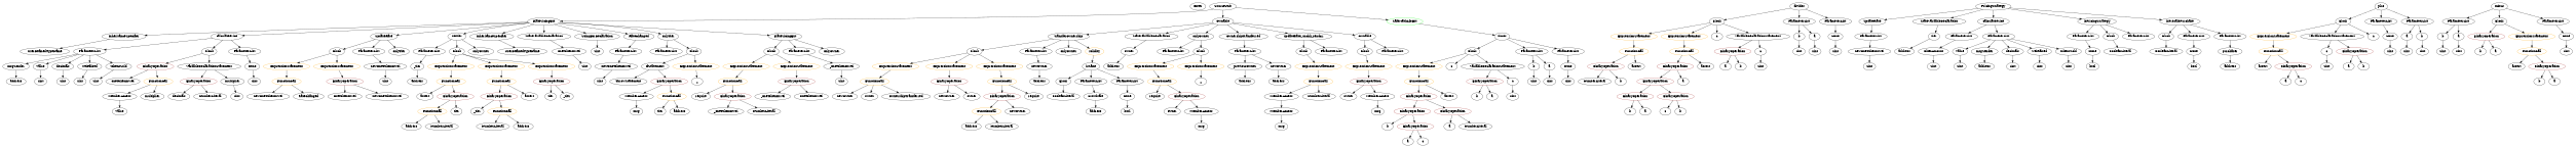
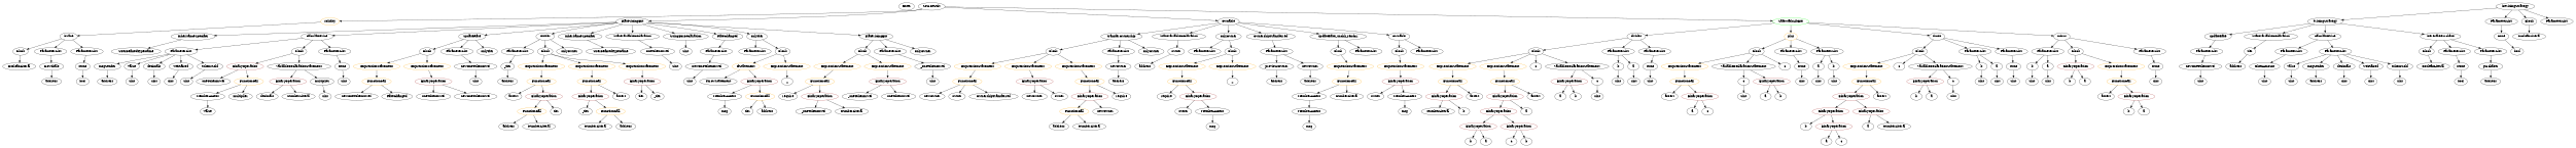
  strict digraph {
    node [color=black]
    Enter [height=0.5 width=0.83628 color=""]
    n2 [height=0.5 label=Block width=0.90558]
    n3 [color=orange height=0.5 label=ExpressionStatement width=2.458]
    n4 [color=orange height=0.5 label=FunctionCall width=1.6125]
    n5 [height=0.5 label=MemberAccess width=1.9174]
    n6 [height=0.5 label=NumberLiteral width=1.765]
    n7 [height=0.5 label=NumberLiteral width=1.765]
    n8 [color=brown height=0.5 label=BinaryOperation width=1.9867]
    n9 [height=0.5 label=b width=0.75]
    n10 [color=brown height=0.5 label=BinaryOperation width=1.9867]
    n11 [height=0.5 label=a width=0.75]
    n12 [height=0.5 label=c width=0.75]
    n13 [color=brown height=0.5 label=BinaryOperation width=1.9867]
    n14 [color=brown height=0.5 label=BinaryOperation width=1.9867]
    n15 [color=brown height=0.5 label=BinaryOperation width=1.9867]
    n16 [height=0.5 label=b width=0.75]
    n17 [height=0.5 label=a width=0.75]
    n18 [height=0.5 label=c width=0.75]
    n19 [height=0.5 label=b width=0.75]
    n20 [height=0.5 label=ParameterList width=1.7095]
    n21 [height=0.5 label=newOneTokenInWei width=2.4303]
    n22 [height=0.5 label=uint width=0.75]
    n23 [height=0.5 label=Block width=0.90558]
    n24 [color=orange height=0.5 label=ExpressionStatement width=2.458]
    n25 [color=orange height=0.5 label=ExpressionStatement width=2.458]
    n26 [color=orange height=0.5 label=FunctionCall width=1.6125]
    n27 [color=brown height=0.5 label=BinaryOperation width=1.9867]
    n28 [height=0.5 label=require width=1.0026]
    n29 [color=brown height=0.5 label=BinaryOperation width=1.9867]
    n30 [height=0.5 label=_oneTokenInWei width=2.0976]
    n31 [height=0.5 label=oneTokenInWei width=1.959]
    n32 [height=0.5 label=tier width=0.75]
    n33 [height=0.5 label=uint width=0.75]
    n34 [color=brown height=0.5 label=BinaryOperation width=1.9867]
    n35 [height=0.5 label=_tier width=0.75311]
    n36 [color=orange height=0.5 label=FunctionCall width=1.6125]
    n37 [height=0.5 label=NumberLiteral width=1.765]
    n38 [height=0.5 label=address width=1.0996]
    n39 [color=orange height=0.5 label=FunctionCall width=1.6125]
    n40 [height=0.5 label=assert width=0.89172]
    n41 [color=brown height=0.5 label=BinaryOperation width=1.9867]
    n42 [color=orange height=0.5 label=FunctionCall width=1.6125]
    n43 [height=0.5 label=tier width=0.75]
    n44 [height=0.5 label=address width=1.0996]
    n45 [height=0.5 label=NumberLiteral width=1.765]
    n46 [height=0.5 label=transferOwnership width=2.1947]
    n47 [height=0.5 label=Block width=0.90558]
    n48 [height=0.5 label=ParameterList width=1.7095]
    n49 [height=0.5 label=onlyOwner width=1.4323]
    n50 [color=orange height=0.5 label=ExpressionStatement width=2.458]
    n51 [color=orange height=0.5 label=ExpressionStatement width=2.458]
    n52 [color=orange height=0.5 label=ExpressionStatement width=2.458]
    n53 [height=0.5 label=newOwner width=1.4046]
    n54 [color=orange height=0.5 label=FunctionCall width=1.6125]
    n55 [color=brown height=0.5 label=BinaryOperation width=1.9867]
    n56 [color=orange height=0.5 label=FunctionCall width=1.6125]
    n57 [height=0.5 label=address width=1.0996]
    n58 [color=orange height=0.5 label=solidity width=1.0442]
    n59 [height=0.5 label=isSane width=0.96103]
    n60 [height=0.5 label=b width=0.75]
    n61 [height=0.5 label=uint width=0.75]
    n62 [height=0.5 label=oneTokenInWei width=1.959]
    n63 [height=0.5 label=newOwner width=1.4046]
    n64 [height=0.5 label=owner width=0.93331]
    n65 [height=0.5 label=OwnershipTransferred width=2.6243]
    n66 [height=0.5 label=None width=0.85014]
    n67 [height=0.5 label=uint width=0.75]
    n68 [height=0.5 label=None width=0.85014]
    n69 [height=0.5 label=bool width=0.76697]
    n70 [height=0.5 label=StateVariableDeclaration width=2.8184]
    n71 [height=0.5 label=owner width=0.93331]
    n72 [height=0.5 label=address width=1.0996]
    n73 [height=0.5 label=BooleanLiteral width=1.7788]
    n74 [height=0.5 label=value width=0.82242]
    n75 [height=0.5 label=uint width=0.75]
    n76 [height=0.5 label=InheritanceSpecifier width=2.3333]
    n77 [height=0.5 label=UserDefinedTypeName width=2.7214]
    n78 [color=orange height=0.5 label=FunctionCall width=1.6125]
    n79 [height=0.5 label=assert width=0.89172]
    n80 [color=orange height=0.5 label=ExpressionStatement width=2.458]
    n81 [height=0.5 label=ParameterList width=1.7095]
    n82 [height=0.5 label=_tier width=0.75311]
    n83 [height=0.5 label=address width=1.0996]
    n84 [color=brown height=0.5 label=BinaryOperation width=1.9867]
    n85 [height=0.5 label=decimals width=1.1967]
    n86 [height=0.5 label=NumberLiteral width=1.765]
    n87 [height=0.5 label=newOwner width=1.4046]
    n88 [height=0.5 label=owner width=0.93331]
    n89 [color=brown height=0.5 label=BinaryOperation width=1.9867]
    n90 [height=0.5 label=require width=1.0026]
    n91 [height=0.5 label=b width=0.75]
    n92 [height=0.5 label=uint width=0.75]
    n93 [height=0.5 label=calculatePrice width=1.7095]
    n94 [height=0.5 label=ParameterList width=1.7095]
    n95 [height=0.5 label=Block width=0.90558]
    n96 [height=0.5 label=ParameterList width=1.7095]
    n97 [height=0.5 label=msgSender width=1.4462]
    n98 [height=0.5 label=value width=0.82242]
    n99 [height=0.5 label=decimals width=1.1967]
    n100 [height=0.5 label=weiRaised width=1.3491]
    n101 [height=0.5 label=tokensSold width=1.46]
    n102 [color=brown height=0.5 label=BinaryOperation width=1.9867]
    n103 [height=0.5 label=VariableDeclarationStatement width=3.3174]
    n104 [height=0.5 label=address width=1.0996]
    n105 [height=0.5 label=uint width=0.75]
    n106 [height=0.5 label=uint width=0.75]
    n107 [height=0.5 label=uint width=0.75]
    n108 [height=0.5 label=uint width=0.75]
    n109 [height=0.5 label=oneTokenInWei width=1.959]
    n110 [color=orange height=0.5 label=FunctionCall width=1.6125]
    n111 [height=0.5 label=multiplier width=1.2382]
    n112 [height=0.5 label=value width=0.82242]
    n113 [height=0.5 label=None width=0.85014]
    n114 [height=0.5 label=uint width=0.75]
    n115 [height=0.5 label=owner width=0.93331]
    n116 [height=0.5 label=onlyOwner width=1.4323]
    n117 [height=0.5 label=ParameterList width=1.7095]
    n118 [height=0.5 label=Block width=0.90558]
    n119 [color=orange height=0.5 label=ExpressionStatement width=2.458]
    n120 [color=orange height=0.5 label=ExpressionStatement width=2.458]
    n121 [color=orange height=0.5 label=FunctionCall width=1.6125]
    n122 [height=0.5 label=_ width=0.75]
    n123 [height=0.5 label=newOneTokenInWei width=2.4303]
    n124 [height=0.5 label=require width=1.0026]
    n125 [color=brown height=0.5 label=BinaryOperation width=1.9867]
    n126 [height=0.5 label=MemberAccess width=1.9174]
    n127 [height=0.5 label=address width=1.0996]
    n128 [height=0.5 label=ParameterList width=1.7095]
    n129 [height=0.5 label=tokenAmount width=1.6957]
    n130 [height=0.5 label=uint width=0.75]
    n131 [color=orange height=0.5 label=FunctionCall width=1.6125]
    n132 [height=0.5 label=newOwner width=1.4046]
    n133 [height=0.5 label=address width=1.0996]
    n134 [height=0.5 label=NumberLiteral width=1.765]
    n135 [height=0.5 label=msgSender width=1.4462]
    n136 [height=0.5 label=address width=1.0996]
    n137 [height=0.5 label=OwnershipTransferred width=2.6243]
    n138 [height=0.5 label=ParameterList width=1.7095]
    n139 [height=0.5 label=previousOwner width=1.8759]
    n140 [height=0.5 label=newOwner width=1.4046]
    n141 [height=0.5 label=address width=1.0996]
    n142 [height=0.5 label=uint width=0.75]
    n143 [color=brown height=0.5 label=BinaryOperation width=1.9867]
    n144 [height=0.5 label=owner width=0.93331]
    n145 [height=0.5 label=MemberAccess width=1.9174]
    n146 [height=0.5 label=msg width=0.75]
    n147 [height=0.5 label=assert width=0.89172]
    n148 [height=0.5 label=Block width=0.90558]
    n149 [color=orange height=0.5 label=ExpressionStatement width=2.458]
    n150 [height=0.5 label=c width=0.75]
    n151 [height=0.5 label=VariableDeclarationStatement width=3.3174]
    n152 [color=orange height=0.5 label=FunctionCall width=1.6125]
    n153 [color=brown height=0.5 label=BinaryOperation width=1.9867]
    n154 [height=0.5 label=c width=0.75]
    n155 [color=brown height=0.5 label=BinaryOperation width=1.9867]
    n156 [height=0.5 label=assert width=0.89172]
    n157 [height=0.5 label=b width=0.75]
    n158 [height=0.5 label=a width=0.75]
    n159 [height=0.5 label=uint width=0.75]
    n160 [height=0.5 label=msg width=0.75]
    n161 [color=orange height=0.5 label=ExpressionStatement width=2.458]
    n162 [height=0.5 label=_ width=0.75]
    n163 [height=0.5 label=ParameterList width=1.7095]
    n164 [height=0.5 label=_oneTokenInWei width=2.0976]
    n165 [height=0.5 label=uint width=0.75]
    n166 [height=0.5 label=assert width=0.89172]
    n167 [height=0.5 label=MemberAccess width=1.9174]
    n168 [height=0.5 label=msg width=0.75]
    n169 [height=0.5 label=a width=0.75]
    n170 [color=brown height=0.5 label=BinaryOperation width=1.9867]
    n171 [color=brown height=0.5 label=BinaryOperation width=1.9867]
    n172 [height=0.5 label=b width=0.75]
    n173 [height=0.5 label=a width=0.75]
    n174 [height=0.5 label=Block width=0.90558]
    n175 [height=0.5 label=BooleanLiteral width=1.7788]
    n176 [height=0.5 label=PricingStrategy width=1.862]
    n177 [height=0.5 label=updateRate width=1.46]
    n178 [height=0.5 label=StateVariableDeclaration width=2.8184]
    n179 [height=0.5 label=calculatePrice width=1.7095]
    n180 [height=0.5 label=isPricingStrategy width=2.0283]
    n181 [height=0.5 label=isPresalePurchase width=2.1392]
    n182 [height=0.5 label=ParameterList width=1.7095]
    n183 [height=0.5 label=ParameterList width=1.7095]
    n184 [height=0.5 label=tier width=0.75]
    n185 [height=0.5 label=ParameterList width=1.7095]
    n186 [height=0.5 label=ParameterList width=1.7095]
    n187 [height=0.5 label=Block width=0.90558]
    n188 [height=0.5 label=ParameterList width=1.7095]
    n189 [height=0.5 label=Block width=0.90558]
    n190 [height=0.5 label=ParameterList width=1.7095]
    n191 [height=0.5 label=ParameterList width=1.7095]
    n192 [height=0.5 label=crowdsale width=1.3491]
    n193 [height=0.5 label=None width=0.85014]
    n194 [height=0.5 label=address width=1.0996]
    n195 [height=0.5 label=decimals width=1.1967]
    n196 [height=0.5 label=weiRaised width=1.3491]
    n197 [height=0.5 label=tokensSold width=1.46]
    n198 [height=0.5 label=None width=0.85014]
    n199 [height=0.5 label=BooleanLiteral width=1.7788]
    n200 [height=0.5 label=purchaser width=1.3076]
    n201 [height=0.5 label=divides width=1.0303]
    n202 [height=0.5 label=Block width=0.90558]
    n203 [height=0.5 label=ParameterList width=1.7095]
    n204 [height=0.5 label=ParameterList width=1.7095]
    n205 [color=orange height=0.5 label=ExpressionStatement width=2.458]
    n206 [color=orange height=0.5 label=ExpressionStatement width=2.458]
    n207 [height=0.5 label=c width=0.75]
    n208 [height=0.5 label=VariableDeclarationStatement width=3.3174]
    n209 [height=0.5 label=b width=0.75]
    n210 [height=0.5 label=a width=0.75]
    n211 [color=orange height=0.5 label=FunctionCall width=1.6125]
    n212 [color=orange height=0.5 label=FunctionCall width=1.6125]
    n213 [color=brown height=0.5 label=BinaryOperation width=1.9867]
    n214 [height=0.5 label=c width=0.75]
    n215 [height=0.5 label=uint width=0.75]
    n216 [height=0.5 label=uint width=0.75]
    n217 [height=0.5 label=ParameterList width=1.7095]
    n218 [height=0.5 label=b width=0.75]
    n219 [height=0.5 label=a width=0.75]
    n220 [height=0.5 label=uint width=0.75]
    n221 [height=0.5 label=uint width=0.75]
    n222 [height=0.5 label=ParameterList width=1.7095]
    n223 [height=0.5 label=None width=0.85014]
    n224 [height=0.5 label=uint width=0.75]
    n225 [height=0.5 label=_oneTokenInWei width=2.0976]
    n226 [height=0.5 label=uint width=0.75]
    n227 [height=0.5 label=address width=1.0996]
    n228 [height=0.5 label=bool width=0.76697]
    n229 [color=brown height=0.5 label=BinaryOperation width=1.9867]
    n230 [height=0.5 label=assert width=0.89172]
    n231 [color=brown height=0.5 label=BinaryOperation width=1.9867]
    n232 [height=0.5 label=assert width=0.89172]
    n233 [height=0.5 label=a width=0.75]
    n234 [height=0.5 label=b width=0.75]
    n235 [height=0.5 label=uint width=0.75]
    n236 [height=0.5 label=MemberAccess width=1.9174]
    n237 [height=0.5 label=FlatPricingExt width=1.7511]
    n238 [height=0.5 label=updateRate width=1.46]
    n239 [height=0.5 label=setTier width=1.0026]
    n240 [height=0.5 label=InheritanceSpecifier width=2.3333]
    n241 [height=0.5 label=StateVariableDeclaration width=2.8184]
    n242 [height=0.5 label=UsingForDeclaration width=2.4303]
    n243 [height=0.5 label=RateChanged width=1.6818]
    n244 [height=0.5 label=onlyTier width=1.1551]
    n245 [height=0.5 label=FlatPricingExt width=1.7511]
    n246 [height=0.5 label=Block width=0.90558]
    n247 [height=0.5 label=ParameterList width=1.7095]
    n248 [height=0.5 label=onlyTier width=1.1551]
    n249 [height=0.5 label=Block width=0.90558]
    n250 [height=0.5 label=onlyOwner width=1.4323]
    n251 [height=0.5 label=UserDefinedTypeName width=2.7214]
    n252 [height=0.5 label=oneTokenInWei width=1.959]
    n253 [height=0.5 label=uint width=0.75]
    n254 [height=0.5 label=ParameterList width=1.7095]
    n255 [height=0.5 label=ParameterList width=1.7095]
    n256 [height=0.5 label=Block width=0.90558]
    n257 [height=0.5 label=onlyOwner width=1.4323]
    n258 [color=orange height=0.5 label=ExpressionStatement width=2.458]
    n259 [color=orange height=0.5 label=ExpressionStatement width=2.458]
    n260 [height=0.5 label=newOneTokenInWei width=2.4303]
    n261 [color=orange height=0.5 label=ExpressionStatement width=2.458]
    n262 [height=0.5 label=uint width=0.75]
    n263 [height=0.5 label=newOneTokenInWei width=2.4303]
-   n264 [height=0.5 label=IfStatement width=1.4739]
+   n264 [color=orange height=0.5 label=IfStatement width=1.4739]
    n265 [color=orange height=0.5 label=ExpressionStatement width=2.458]
    n266 [height=0.5 label=a width=0.75]
    n267 [color=orange height=0.5 label=ExpressionStatement width=2.458]
    n268 [color=orange height=0.5 label=FunctionCall width=1.6125]
    n269 [color=brown height=0.5 label=BinaryOperation width=1.9867]
    n270 [height=0.5 label=a width=0.75]
    n271 [height=0.5 label=c width=0.75]
    n272 [height=0.5 label=Ownable width=1.2105]
    n273 [height=0.5 label=updateRate_unchk_send31 width=2.3194]
    n274 [height=0.5 label=Ownable width=1.2105]
    n275 [height=0.5 label=ParameterList width=1.7095]
    n276 [height=0.5 label=Block width=0.90558]
    n277 [height=0.5 label=ParameterList width=1.7095]
    n278 [color=orange height=0.5 label=ExpressionStatement width=2.458]
    n279 [height=0.5 label=a width=0.75]
    n280 [height=0.5 label=uint width=0.75]
    n281 [color=orange height=0.5 label=FunctionCall width=1.6125]
    n282 [height=0.5 label=RateChanged width=1.6818]
    n283 [height=0.5 label=ThrowStatement width=2.0006]
    n284 [height=0.5 label=c width=0.75]
    n285 [height=0.5 label=uint width=0.75]
    n286 [height=0.5 label=None width=0.85014]
    n287 [height=0.5 label=uint width=0.75]
    n288 [height=0.5 label=a width=0.75]
    n289 [height=0.5 label=b width=0.75]
    n290 [height=0.5 label=uint width=0.75]
    n291 [height=0.5 label=a width=0.75]
    n292 [height=0.5 label=NumberLiteral width=1.765]
    n293 [height=0.5 label=tier width=0.75]
    n294 [height=0.5 label=NumberLiteral width=1.765]
    n295 [height=0.5 label=ParameterList width=1.7095]
    n296 [height=0.5 label=uint width=0.75]
    n297 [height=0.5 label=uint width=0.75]
    n298 [height=0.5 label=MemberAccess width=1.9174]
    n299 [height=0.5 label=multiplier width=1.2382]
    n300 [color=brown height=0.5 label=BinaryOperation width=1.9867]
    n301 [height=0.5 label=newOneTokenInWei width=2.4303]
    n302 [height=0.5 label=Block width=0.90558]
    n303 [height=0.5 label=VariableDeclarationStatement width=3.3174]
    n304 [height=0.5 label=c width=0.75]
    n305 [color=brown height=0.5 label=BinaryOperation width=1.9867]
    n306 [height=0.5 label=b width=0.75]
    n307 [color=orange height=0.5 label=FunctionCall width=1.6125]
    n308 [height=0.5 label=address width=1.0996]
    n309 [height=0.5 label=ParameterList width=1.7095]
    n310 [height=0.5 label=None width=0.85014]
    n311 [height=0.5 label=uint width=0.75]
    n312 [height=0.5 label=uint width=0.75]
    n313 [height=0.5 label=Block width=0.90558]
    n314 [color=orange height=0.5 label=ExpressionStatement width=2.458]
    n315 [color=orange height=0.5 label=FunctionCall width=1.6125]
    n316 [color=brown height=0.5 label=BinaryOperation width=1.9867]
    n317 [height=0.5 label=msg width=0.75]
    n318 [color=brown height=0.5 label=BinaryOperation width=1.9867]
    n319 [height=0.5 label=_tier width=0.75311]
    n320 [height=0.5 label=bool width=0.76697]
    n321 [height=0.5 label=address width=1.0996]
    n322 [height=0.5 label=b width=0.75]
    n323 [height=0.5 label=a width=0.75]
    n324 [height=0.5 label=SourceUnit width=1.46]
    n325 [color=green height=0.5 label=SafeMathLibExt width=1.9729]
-   n326 [height=0.5 label=plus width=0.75]
+   n326 [color=orange height=0.5 label=plus width=0.75]
    n327 [height=0.5 label=times width=0.83628]
    n328 [height=0.5 label=minus width=0.90558]
    n329 [height=0.5 label=ParameterList width=1.7095]
    n330 [height=0.5 label=ParameterList width=1.7095]
    n331 [color=brown height=0.5 label=BinaryOperation width=1.9867]
    n2 -> n3
    n3 -> n4
    n4 -> n5
    n4 -> n6
    n5 -> n236
    n8 -> n9
    n8 -> n10
    n10 -> n11
    n10 -> n12
    n13 -> n14
    n13 -> n15
    n14 -> n16
    n14 -> n17
    n15 -> n18
    n15 -> n19
    n20 -> n21
    n21 -> n22
    n23 -> n24
    n23 -> n25
    n24 -> n26
    n25 -> n27
    n26 -> n28
    n26 -> n29
    n27 -> n30
    n27 -> n31
    n29 -> n225
    n29 -> n294
    n34 -> n35
    n34 -> n36
    n36 -> n37
    n36 -> n38
    n39 -> n40
    n39 -> n41
    n41 -> n42
    n41 -> n43
    n42 -> n44
    n42 -> n45
    n46 -> n47
    n46 -> n48
    n46 -> n49
    n47 -> n50
    n47 -> n51
    n47 -> n52
    n48 -> n53
    n50 -> n54
    n51 -> n55
    n52 -> n56
    n53 -> n57
    n54 -> n63
    n54 -> n64
    n54 -> n65
    n55 -> n87
    n55 -> n88
    n56 -> n89
    n56 -> n90
    n58 -> n59
    n59 -> n174
    n59 -> n182
    n59 -> n183
    n60 -> n61
    n66 -> n67
    n68 -> n69
    n70 -> n71
    n71 -> n72
    n74 -> n75
    n76 -> n77
    n78 -> n34
    n78 -> n79
    n80 -> n39
    n81 -> n82
    n82 -> n83
    n84 -> n85
    n84 -> n86
    n89 -> n131
    n89 -> n132
    n93 -> n94
    n93 -> n95
    n93 -> n96
    n94 -> n97
    n94 -> n98
    n94 -> n99
    n94 -> n100
    n94 -> n101
    n95 -> n102
    n95 -> n103
    n96 -> n66
    n97 -> n104
    n98 -> n105
    n99 -> n106
    n100 -> n107
    n101 -> n108
    n102 -> n109
    n102 -> n110
    n103 -> n84
    n103 -> n111
    n110 -> n298
    n110 -> n299
    n111 -> n296
    n113 -> n114
    n116 -> n117
    n116 -> n118
    n118 -> n119
    n118 -> n120
    n119 -> n121
    n120 -> n122
    n121 -> n124
    n121 -> n125
    n125 -> n115
    n125 -> n126
    n126 -> n317
    n128 -> n129
    n129 -> n130
    n131 -> n133
    n131 -> n134
    n135 -> n136
    n137 -> n138
    n138 -> n139
    n138 -> n140
    n139 -> n127
    n140 -> n141
    n143 -> n144
    n143 -> n145
    n145 -> n146
    n148 -> n149
    n148 -> n150
    n148 -> n151
    n149 -> n152
    n151 -> n153
    n151 -> n154
    n152 -> n155
    n152 -> n156
    n153 -> n157
    n153 -> n158
    n154 -> n159
    n155 -> n8
    n155 -> n170
    n161 -> n78
    n163 -> n164
    n164 -> n165
    n167 -> n168
    n170 -> n291
    n170 -> n292
    n171 -> n172
    n171 -> n173
    n174 -> n175
    n176 -> n177
    n176 -> n178
    n176 -> n179
-   n176 -> n180
+   n180 -> n176
    n176 -> n181
    n177 -> n20
    n178 -> n184
    n179 -> n128
    n179 -> n185
    n180 -> n186
    n180 -> n187
    n180 -> n188
    n181 -> n189
    n181 -> n190
    n181 -> n191
    n182 -> n192
    n183 -> n193
    n184 -> n194
    n185 -> n74
    n185 -> n135
    n185 -> n195
    n185 -> n196
    n185 -> n197
    n186 -> n198
    n187 -> n199
    n189 -> n73
    n190 -> n68
    n191 -> n200
    n192 -> n227
    n193 -> n228
    n195 -> n311
    n196 -> n297
    n197 -> n142
    n198 -> n320
    n200 -> n321
    n201 -> n202
    n201 -> n203
    n201 -> n204
    n202 -> n205
    n202 -> n206
    n202 -> n207
    n202 -> n208
    n203 -> n209
    n203 -> n210
    n204 -> n113
    n205 -> n211
    n206 -> n212
    n208 -> n213
    n208 -> n214
    n209 -> n215
    n210 -> n216
    n211 -> n229
    n211 -> n230
    n212 -> n231
    n212 -> n232
    n213 -> n233
    n213 -> n234
    n214 -> n235
    n217 -> n218
    n217 -> n219
    n218 -> n220
    n219 -> n221
    n222 -> n223
    n223 -> n224
    n229 -> n7
    n229 -> n91
    n231 -> n13
    n231 -> n266
    n236 -> n160
    n237 -> n76
    n237 -> n93
    n237 -> n238
    n237 -> n239
    n237 -> n240
    n237 -> n241
    n237 -> n242
    n237 -> n243
    n237 -> n244
    n237 -> n245
    n238 -> n246
    n238 -> n247
    n238 -> n248
    n239 -> n81
    n239 -> n249
    n239 -> n250
    n240 -> n251
    n241 -> n252
    n242 -> n253
    n243 -> n254
    n244 -> n255
    n244 -> n256
    n245 -> n23
    n245 -> n163
    n245 -> n257
    n246 -> n258
    n246 -> n259
    n247 -> n260
    n249 -> n80
    n249 -> n161
    n249 -> n261
    n252 -> n262
    n254 -> n263
    n256 -> n264
    n256 -> n265
    n258 -> n281
    n259 -> n300
    n260 -> n285
    n261 -> n318
    n263 -> n312
    n264 -> n283
    n264 -> n331
    n265 -> n162
    n267 -> n268
    n268 -> n147
    n268 -> n269
    n269 -> n270
    n269 -> n271
    n272 -> n46
    n272 -> n70
    n272 -> n116
    n272 -> n137
    n272 -> n273
    n272 -> n274
    n273 -> n2
    n273 -> n275
    n274 -> n276
    n274 -> n277
    n276 -> n278
    n278 -> n143
    n279 -> n280
    n281 -> n123
    n281 -> n282
    n284 -> n226
    n286 -> n287
    n288 -> n92
    n289 -> n290
    n295 -> n60
    n295 -> n288
    n298 -> n112
    n300 -> n62
    n300 -> n301
    n302 -> n267
    n302 -> n303
    n302 -> n304
    n303 -> n284
    n303 -> n305
    n305 -> n169
    n305 -> n306
    n307 -> n293
    n307 -> n308
    n309 -> n310
    n310 -> n33
    n313 -> n171
    n313 -> n314
    n314 -> n315
    n315 -> n166
    n315 -> n316
    n316 -> n322
    n316 -> n323
    n318 -> n32
    n318 -> n319
-   n46 -> n58
+   n324 -> n58
    n324 -> n237
    n324 -> n272
    n324 -> n325
+   n325 -> n201
+   n325 -> n326
    n325 -> n327
+   n325 -> n328
    n326 -> n302
    n326 -> n309
    n326 -> n329
    n327 -> n148
    n327 -> n217
    n327 -> n222
    n328 -> n295
    n328 -> n313
    n328 -> n330
    n329 -> n279
    n329 -> n289
    n330 -> n286
    n331 -> n167
    n331 -> n307
  }
